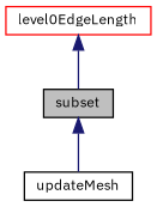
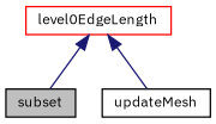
  digraph {
    fontname="IBM Plex Sans"
    rankdir=TB
    node [color=black fontname="IBM Plex Sans" fontsize=10 shape=record]
    edge [color=midnightblue dir=back fontname="IBM Plex Sans" fontsize=10 labelfontname=Helvetica labelfontsize=10 style=solid]
    n1 [fillcolor=grey75 fontcolor=black height=0.2 label=subset style=filled width=0.4]
    n2 [height=0.2 label=updateMesh width=0.4]
    n3 [color=red height=0.2 label=level0EdgeLength width=0.4]
-   n1 -> n2
+   n3 -> n2
    n3 -> n1
  }
